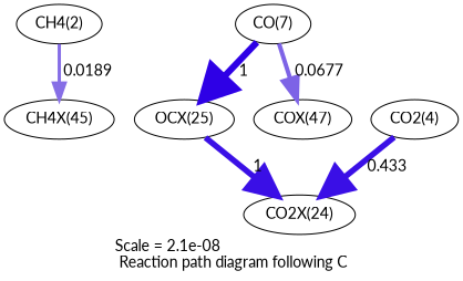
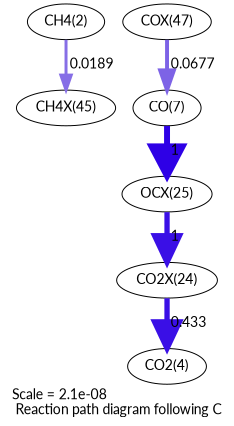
  digraph {
    fontname=Lato
    label="Scale = 2.1e-08\l Reaction path diagram following C"
    node [fontname=Lato]
    edge [arrowsize=2.68 fontname=Lato]
    n1 [label="CH4(2)"]
    n2 [label="CH4X(45)"]
    n3 [label="CO(7)"]
    n4 [label="OCX(25)"]
    n5 [label="COX(47)"]
    n6 [label="CO2X(24)"]
    n7 [label="CO2(4)"]
    n1 -> n2 [arrowsize=1.5 color="0.7, 0.519, 0.9" label=" 0.0189" penwidth=3.01]
    n3 -> n4 [arrowsize=3 color="0.7, 1.5, 0.9" label=" 1" penwidth=6]
-   n3 -> n5 [arrowsize=1.98 color="0.7, 0.568, 0.9" label=" 0.0677" penwidth=3.97]
+   n5 -> n3 [arrowsize=1.98 color="0.7, 0.568, 0.9" label=" 0.0677" penwidth=3.97]
    n4 -> n6 [color="0.7, 0.931, 0.9" label=" 1" penwidth=5.36]
-   n7 -> n6 [color="0.7, 0.933, 0.9" label=" 0.433" penwidth=5.37]
+   n6 -> n7 [color="0.7, 0.933, 0.9" label=" 0.433" penwidth=5.37]
  }
